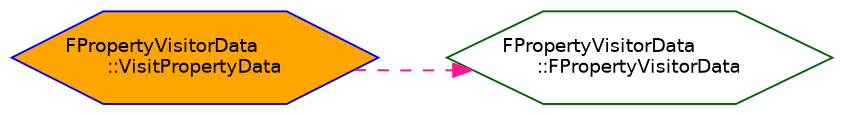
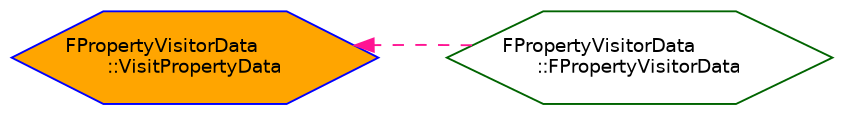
  digraph {
    rankdir=LR
    node [fontname=Helvetica fontsize=10 shape=hexagon style=filled]
    n1 [color=blue fillcolor=orange fontcolor=black height=0.2 label="FPropertyVisitorData\l::VisitPropertyData" width=0.4]
    n2 [color=darkgreen fillcolor=white height=0.2 label="FPropertyVisitorData\l::FPropertyVisitorData" width=0.4]
-   n1 -> n2 [color=deeppink fontname=Helvetica fontsize=10 labelfontname=Helvetica labelfontsize=10 style=dashed]
+   n2 -> n1 [color=deeppink fontname=Helvetica fontsize=10 labelfontname=Helvetica labelfontsize=10 style=dashed]
  }
